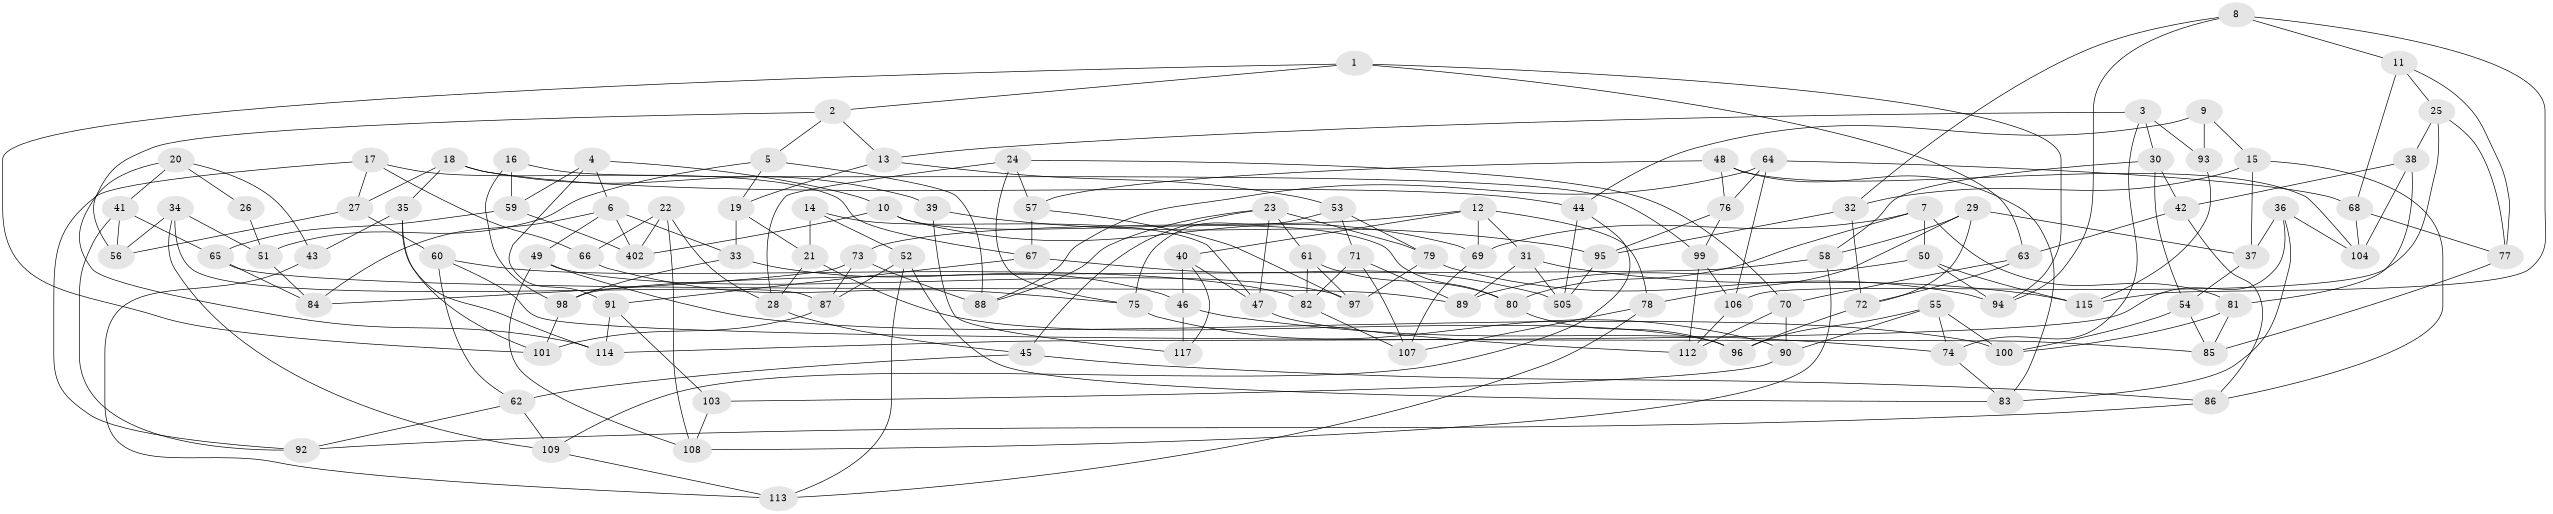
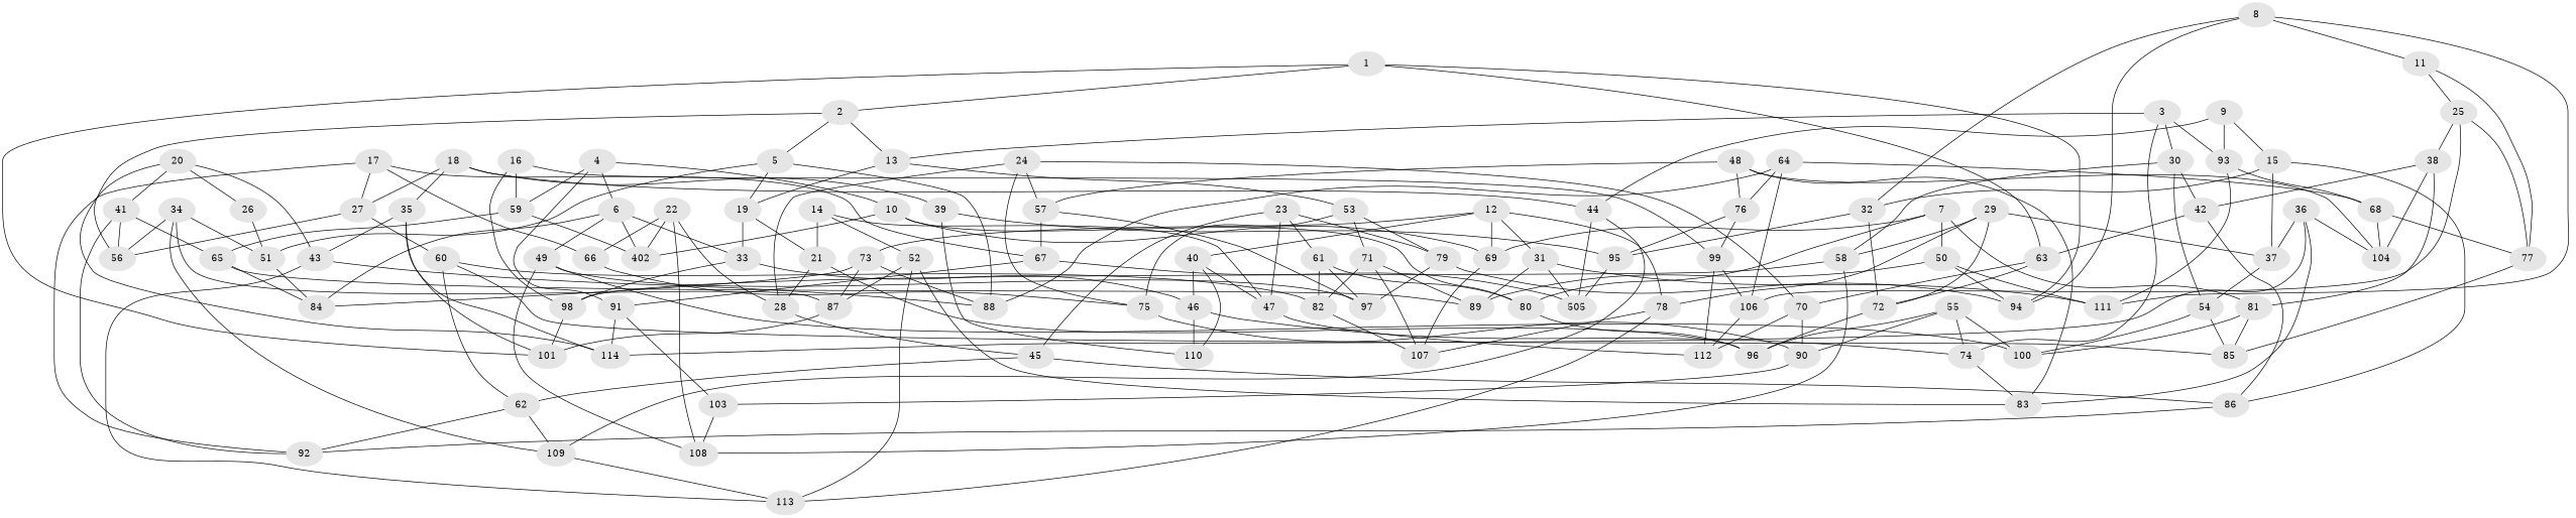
  graph {
    node [color=gray90 style=filled]
    1
    2
    63
    94
    101
    5
    13
    56
    70
    72
    19
    51
    88
    53
    3
    30
    74
    93
    58
    42
    54
    83
-   111 [label=115]
+   111
    4
    10
    59
    91
    6
    n29 [label=402]
    69
    80
    16
    98
    99
    65
    103
    114
    33
    21
    84
    49
    46
    108
    97
    100
    7
    50
    81
    89
    107
    96
    85
    8
    11
    32
    25
    68
    77
    95
    9
    15
    44
    37
    86
    n65 [label=505]
    109
    38
    106
    104
    12
    31
    40
    73
    78
    47
-   110 [label=117]
+   110
    87
    113
    79
    75
    71
    14
    52
    28
    112
    92
    17
    27
    66
    67
    60
    18
    35
    39
    43
    20
    26
    41
    45
    22
    23
    61
    62
    82
    24
    57
    90
    29
    34
    36
    48
    76
    55
    64
    1 -- 2
    1 -- 63
    1 -- 94
    1 -- 101
    2 -- 5
    2 -- 13
    2 -- 56
    63 -- 70
    63 -- 72
    5 -- 19
    5 -- 51
    5 -- 88
    13 -- 19
    13 -- 53
    70 -- 112
    70 -- 90
    72 -- 96
    19 -- 33
    19 -- 21
    51 -- 84
    53 -- 79
    53 -- 75
    53 -- 71
    3 -- 13
    3 -- 30
    3 -- 74
    3 -- 93
    30 -- 58
    30 -- 42
    30 -- 54
    74 -- 83
    93 -- 111
    58 -- 98
    58 -- 108
    42 -- 63
    42 -- 86
    54 -- 100
    54 -- 85
    4 -- 10
    4 -- 59
    4 -- 91
    4 -- 6
    10 -- n29
    10 -- 69
    10 -- 80
    59 -- n29
    59 -- 65
    91 -- 103
    91 -- 114
    6 -- n29
    6 -- 33
    6 -- 84
    6 -- 49
    69 -- 107
    80 -- 96
    16 -- 59
    16 -- 98
    16 -- 99
    98 -- 101
    99 -- 106
    99 -- 112
    65 -- 84
    65 -- 89
    103 -- 108
    33 -- 98
    33 -- 46
    21 -- 96
    21 -- 28
    49 -- 108
    49 -- 97
    49 -- 100
    46 -- 74
    46 -- 110
    7 -- 69
    7 -- 80
    7 -- 50
    7 -- 81
    50 -- 94
    50 -- 111
    50 -- 89
    81 -- 100
    81 -- 85
    8 -- 94
    8 -- 111
    8 -- 11
    8 -- 32
    11 -- 25
-   11 -- 68
+   93 -- 68
    11 -- 77
    32 -- 72
    32 -- 95
    25 -- 77
    25 -- 38
    25 -- 106
    68 -- 77
    68 -- 104
    77 -- 85
    95 -- n65
    9 -- 93
    9 -- 15
    9 -- 44
    15 -- 32
    15 -- 37
    15 -- 86
    44 -- n65
    44 -- 109
    37 -- 54
    86 -- 92
    109 -- 113
    38 -- 42
    38 -- 81
    38 -- 104
    106 -- 112
    12 -- 69
    12 -- 31
    12 -- 40
    12 -- 73
    12 -- 78
    31 -- 111
    31 -- 89
    31 -- n65
    40 -- 46
    40 -- 47
    40 -- 110
    73 -- 88
    73 -- 84
    73 -- 87
    78 -- 107
    78 -- 113
    47 -- 112
    87 -- 101
    79 -- 94
    79 -- 97
    75 -- 90
    71 -- 89
    71 -- 107
    71 -- 82
    14 -- 21
    14 -- 47
    14 -- 52
    52 -- 83
    52 -- 87
    52 -- 113
    28 -- 45
    17 -- 92
    17 -- 27
    17 -- 66
    17 -- 67
    27 -- 56
    27 -- 60
    66 -- 75
    67 -- 91
    67 -- n65
    60 -- 85
    60 -- 62
    60 -- 82
    18 -- 44
    18 -- 27
    18 -- 35
    18 -- 39
    35 -- 101
    35 -- 114
    35 -- 43
    39 -- 95
    39 -- 110
-   23 -- 88
+   43 -- 88
    43 -- 113
    20 -- 114
    20 -- 43
    20 -- 26
    20 -- 41
    26 -- 51
    41 -- 56
    41 -- 65
    41 -- 92
    45 -- 86
    45 -- 62
    22 -- n29
    22 -- 108
    22 -- 28
    22 -- 66
    23 -- 47
    23 -- 79
    23 -- 45
    23 -- 61
    61 -- 80
    61 -- 97
    61 -- 82
    62 -- 109
    62 -- 92
    82 -- 107
    24 -- 70
    24 -- 75
    24 -- 28
    24 -- 57
    57 -- 97
    57 -- 67
    90 -- 103
    29 -- 72
    29 -- 58
    29 -- 37
    29 -- 78
    34 -- 56
    34 -- 51
    34 -- 109
    34 -- 87
    36 -- 83
    36 -- 114
    36 -- 37
    36 -- 104
    48 -- 83
    48 -- 104
    48 -- 57
    48 -- 76
    76 -- 99
    76 -- 95
    55 -- 74
    55 -- 100
    55 -- 96
    55 -- 90
    64 -- 88
    64 -- 68
    64 -- 106
    64 -- 76
  }
